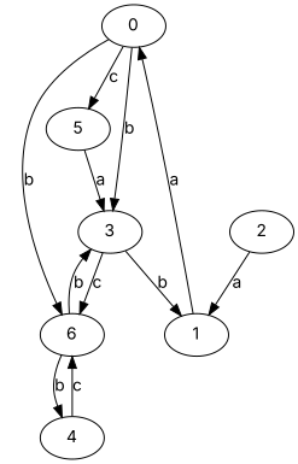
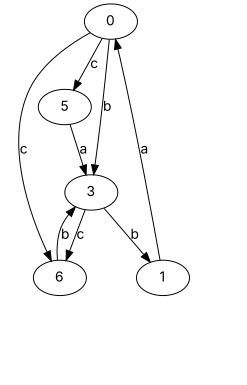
  strict digraph {
    fontname=Inter
    node [fontname=Inter]
    edge [fontname=Inter]
    0
    5
    6
    3
-   2
    1
-   4
    0 -> 5 [label=c]
-   0 -> 6 [label=b]
+   0 -> 6 [label=c]
    0 -> 3 [label=b]
    5 -> 3 [label=a]
    6 -> 3 [label=b]
-   6 -> 4 [label=b]
    3 -> 6 [label=c]
    3 -> 1 [label=b]
-   2 -> 1 [label=a]
    1 -> 0 [label=a]
-   4 -> 6 [label=c]
  }
